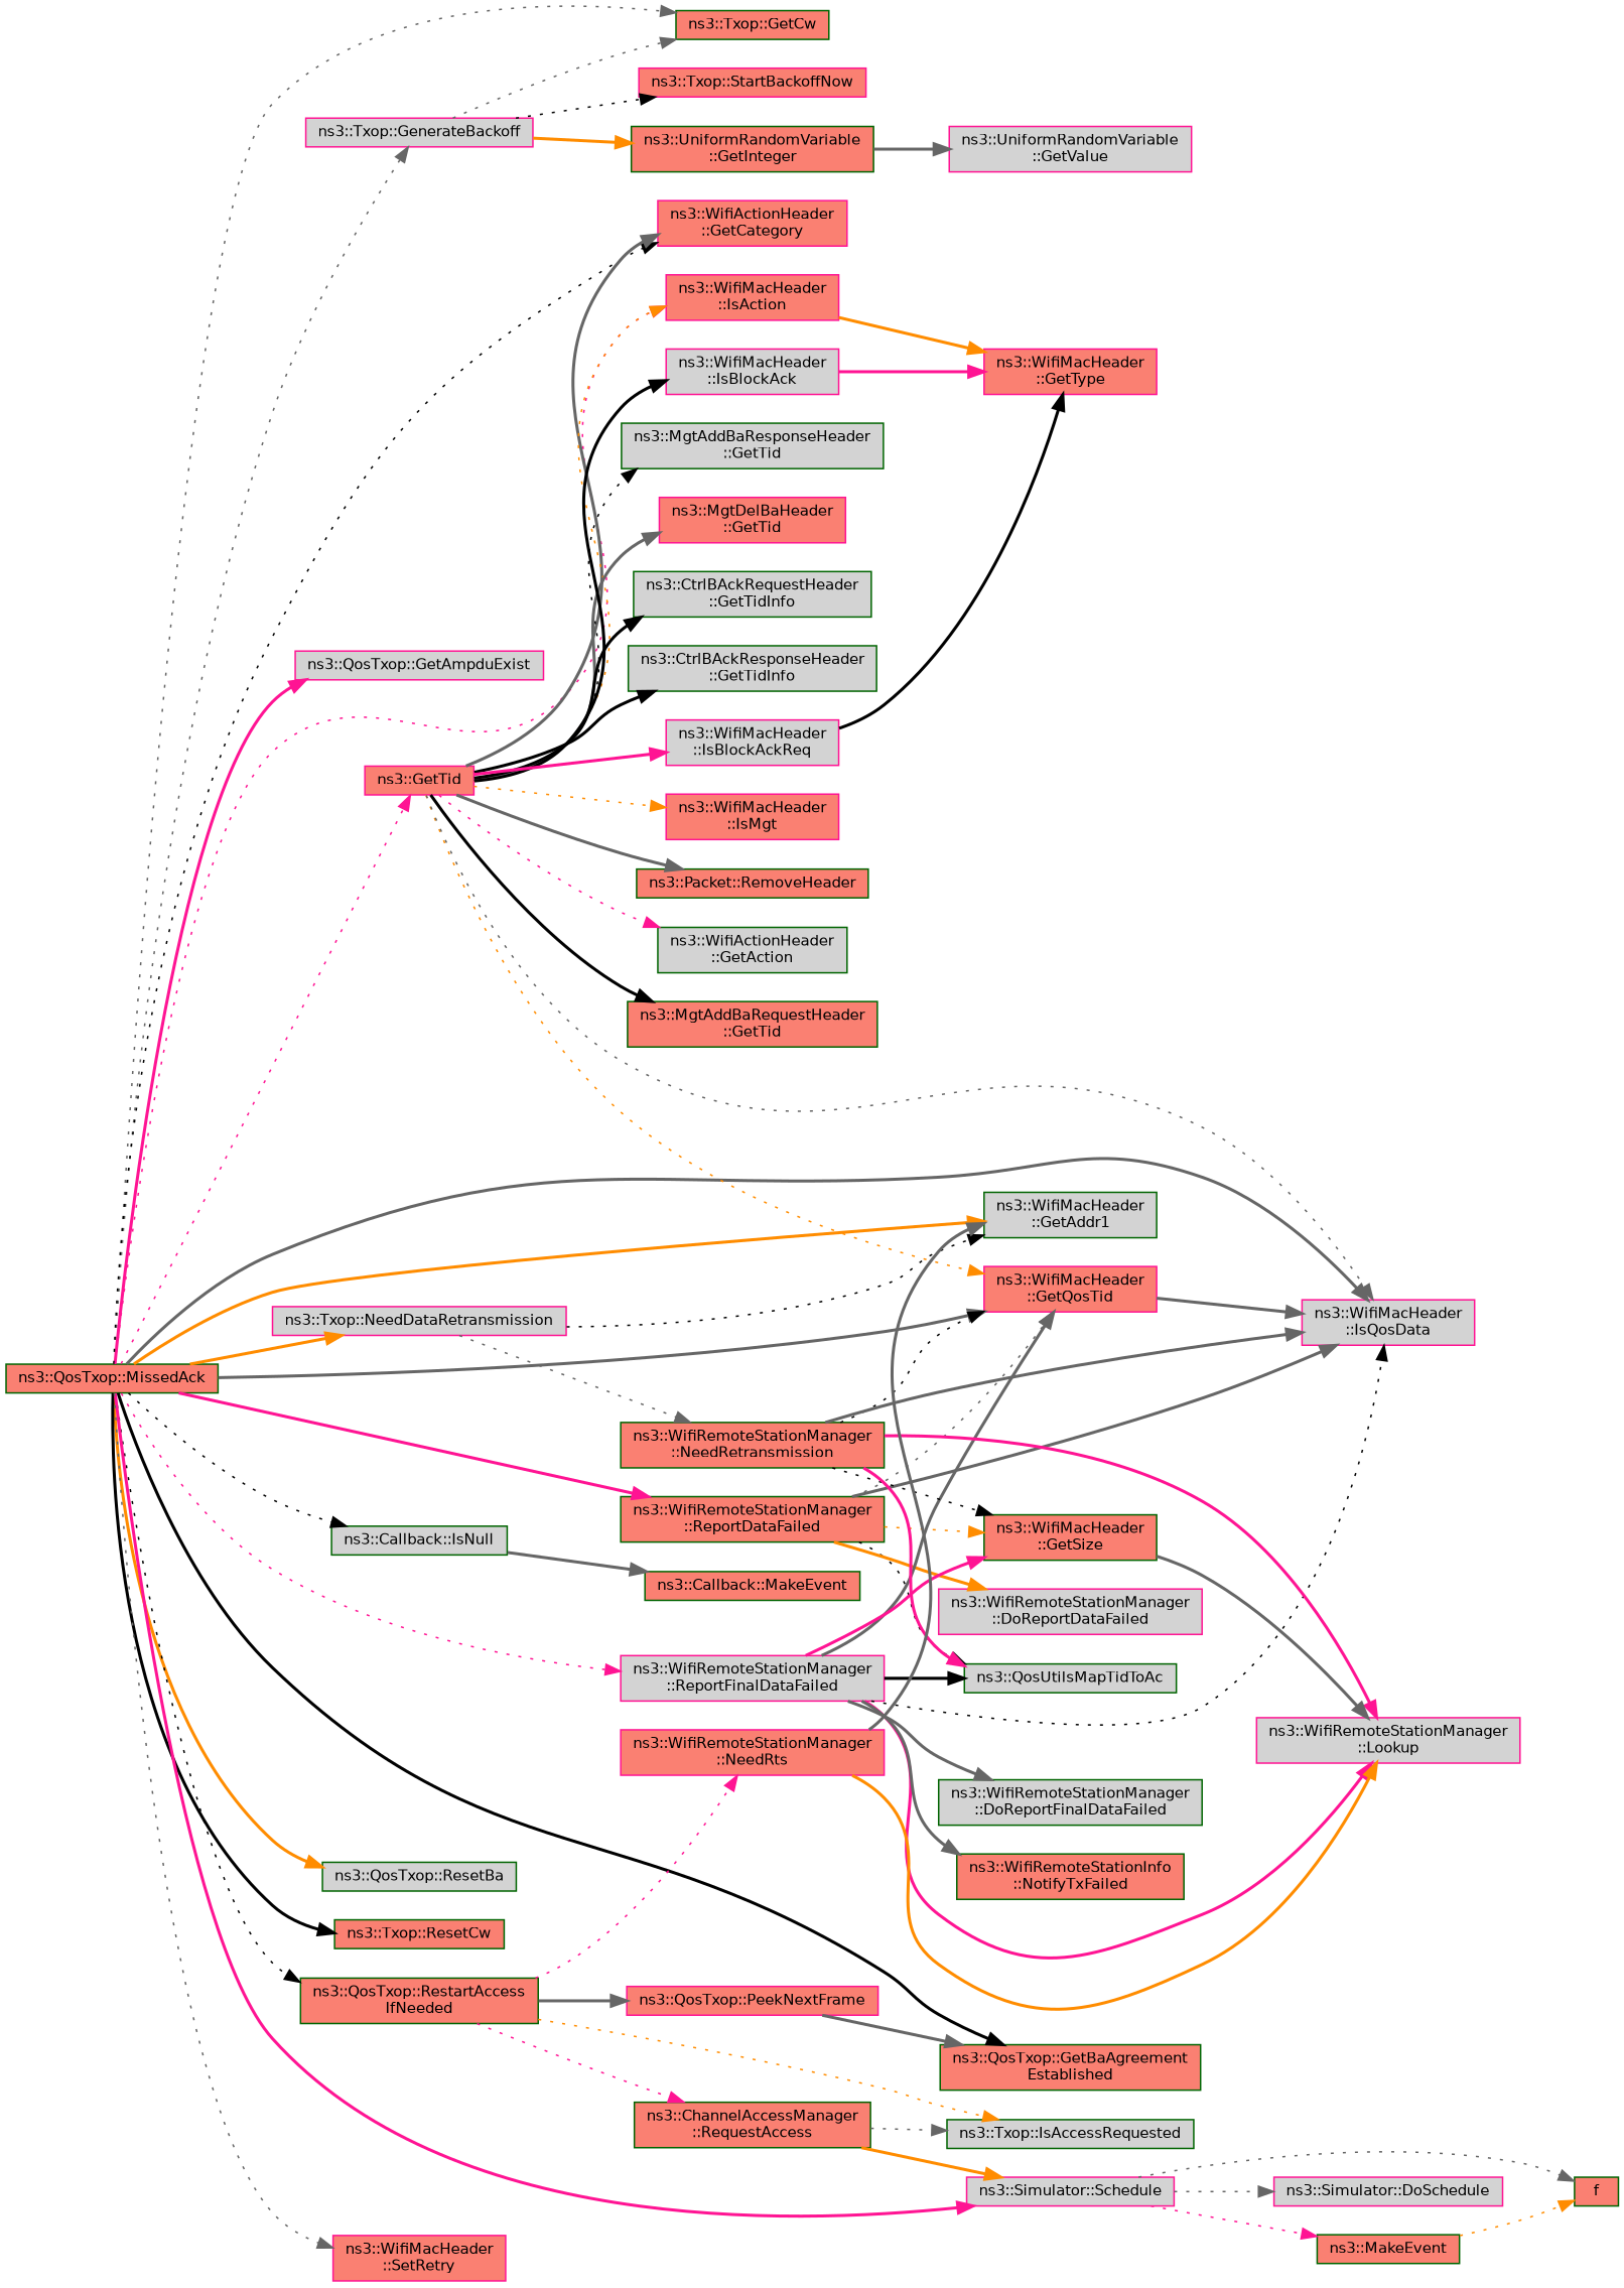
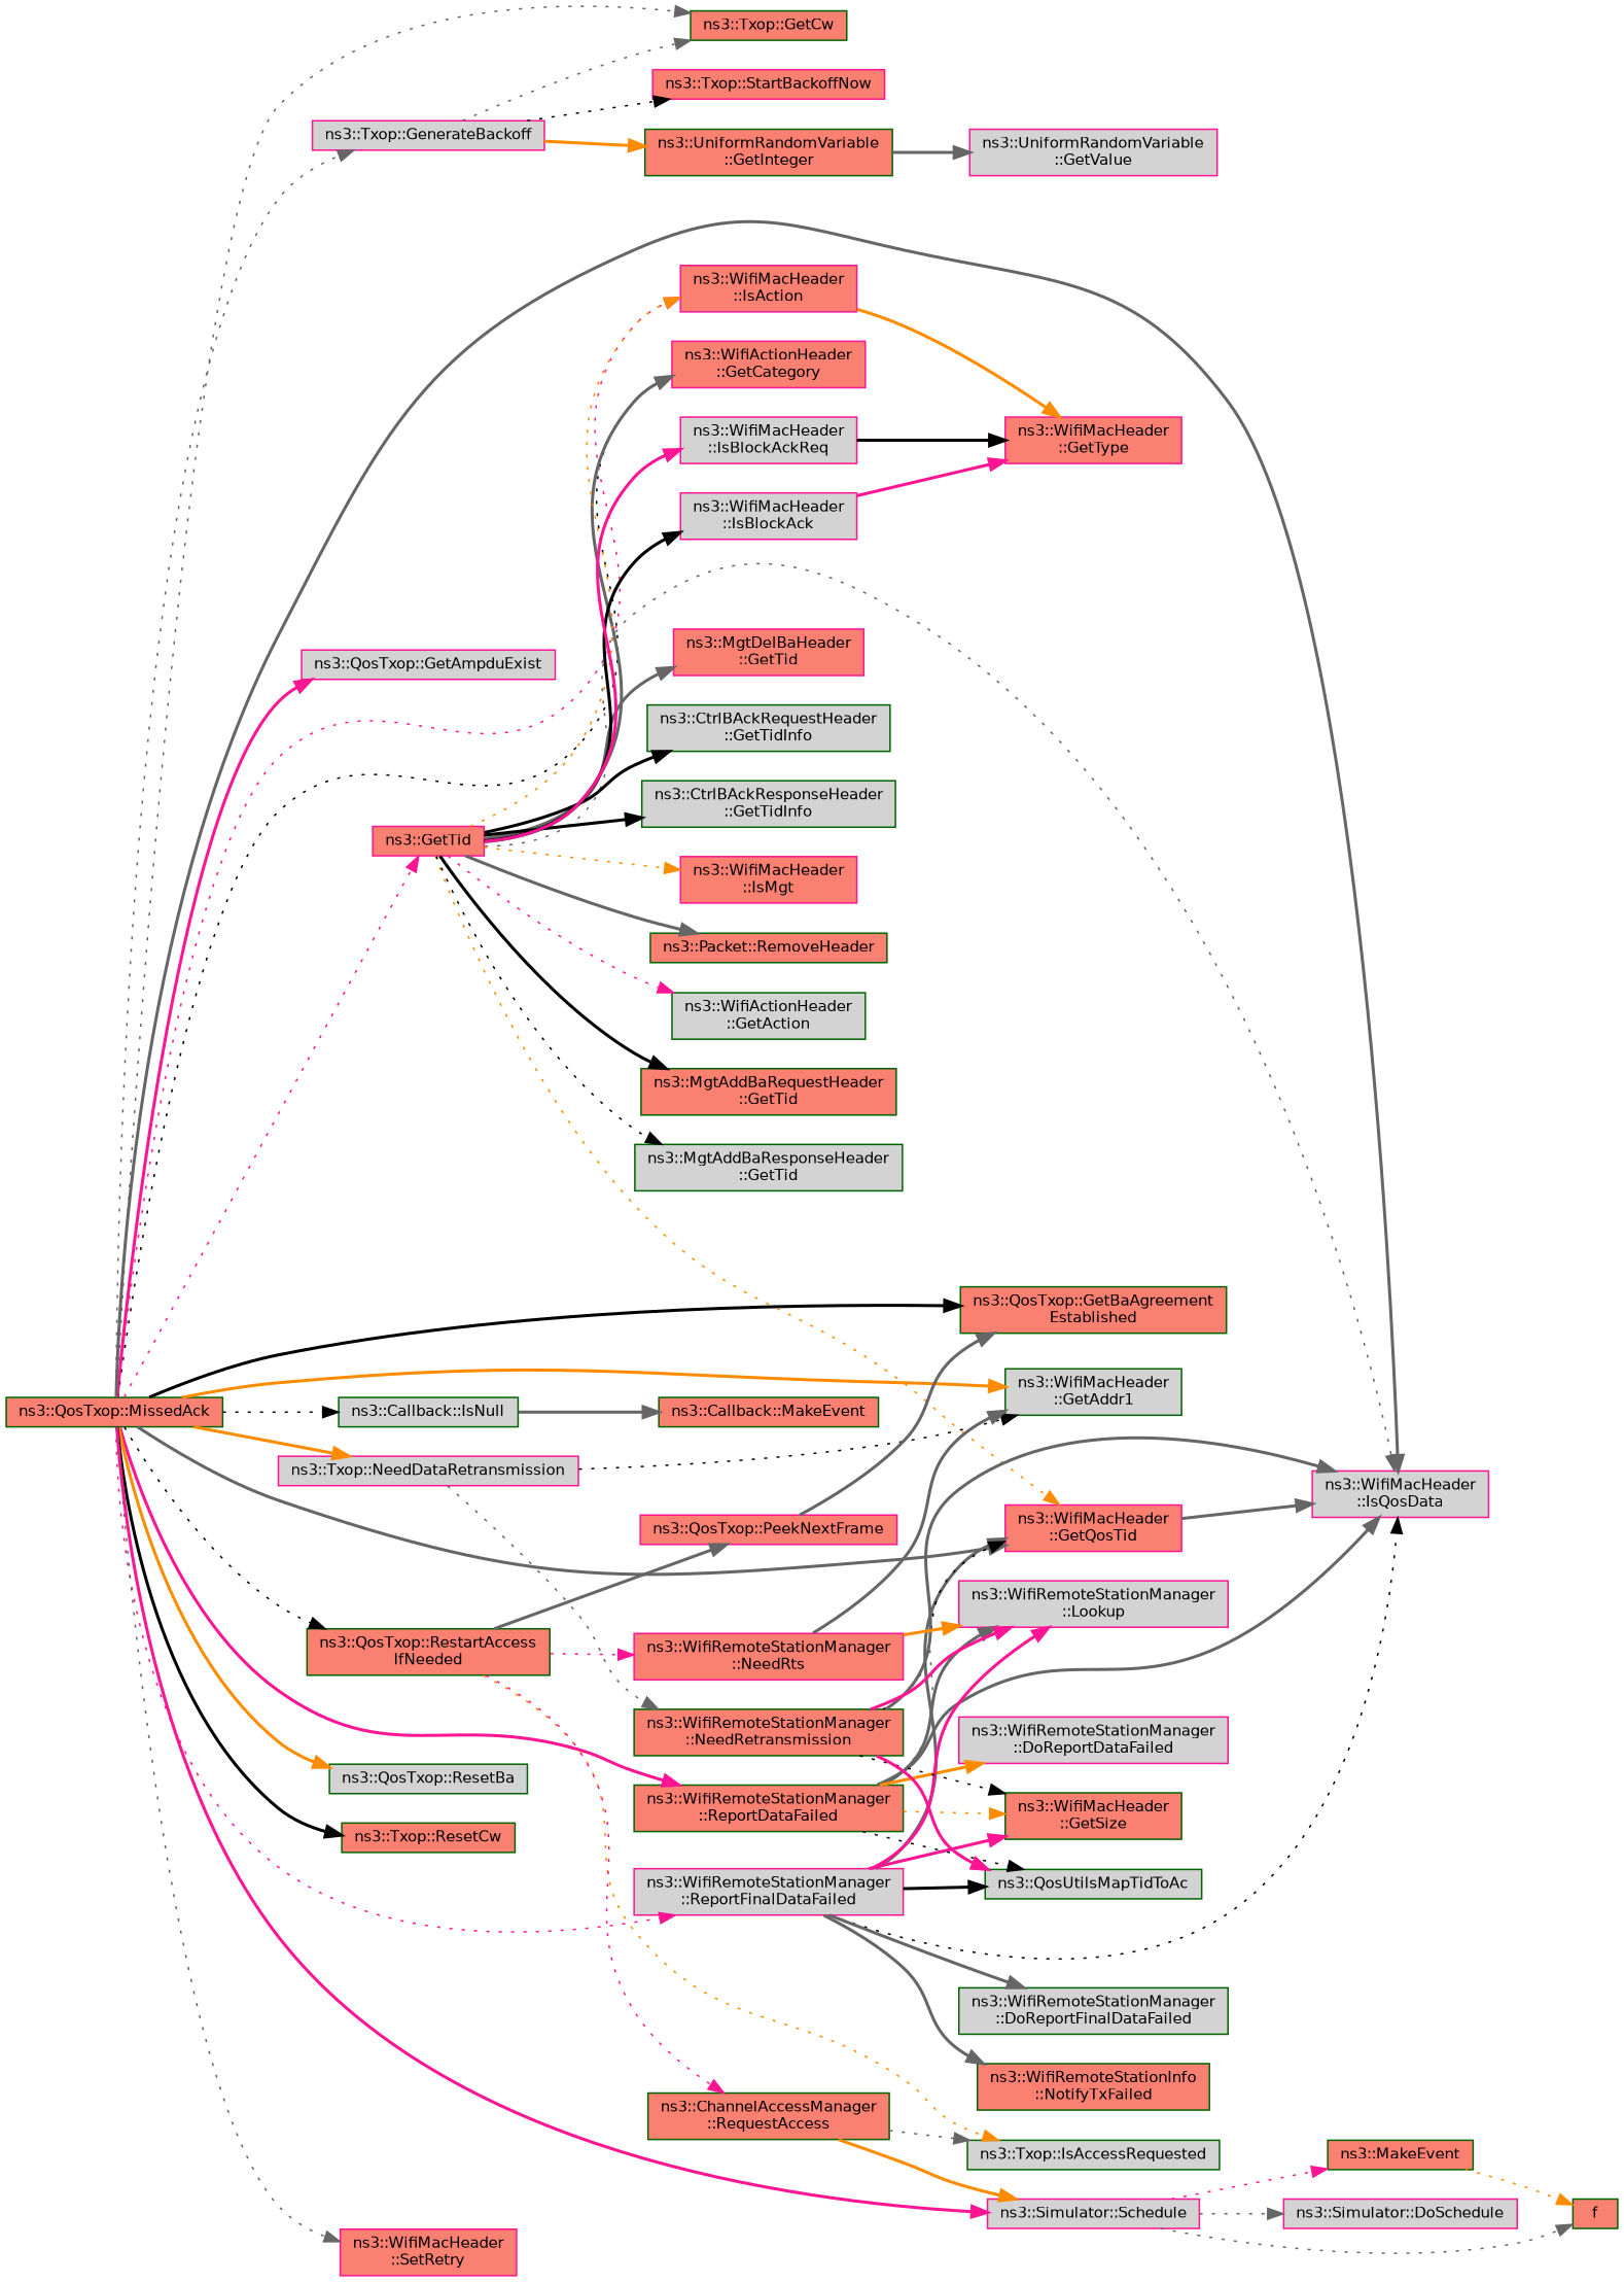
  digraph {
    rankdir=LR
    node [color=darkgreen fillcolor=salmon fontname=Helvetica fontsize=10 shape=record style=filled]
    edge [color=gray40 fontname=Helvetica fontsize=10 labelfontname=Helvetica labelfontsize=10 style=bold]
    n1 [fontcolor=black height=0.2 label="ns3::QosTxop::MissedAck" width=0.4]
    n2 [color=deeppink fillcolor=lightgrey height=0.2 label="ns3::Txop::GenerateBackoff" width=0.4]
    n3 [height=0.2 label="ns3::Txop::GetCw" width=0.4]
    n4 [fillcolor=lightgrey height=0.2 label="ns3::WifiMacHeader\l::GetAddr1" width=0.4]
    n5 [color=deeppink fillcolor=lightgrey height=0.2 label="ns3::QosTxop::GetAmpduExist" width=0.4]
    n6 [height=0.2 label="ns3::QosTxop::GetBaAgreement\lEstablished" width=0.4]
    n7 [color=deeppink height=0.2 label="ns3::WifiActionHeader\l::GetCategory" width=0.4]
    n8 [color=deeppink height=0.2 label="ns3::WifiMacHeader\l::GetQosTid" width=0.4]
    n9 [color=deeppink fillcolor=lightgrey height=0.2 label="ns3::WifiMacHeader\l::IsQosData" width=0.4]
    n10 [color=deeppink height=0.2 label="ns3::GetTid" width=0.4]
    n11 [color=deeppink height=0.2 label="ns3::WifiMacHeader\l::IsAction" width=0.4]
    n12 [fillcolor=lightgrey height=0.2 label="ns3::Callback::IsNull" width=0.4]
    n13 [color=deeppink fillcolor=lightgrey height=0.2 label="ns3::Txop::NeedDataRetransmission" width=0.4]
    n14 [height=0.2 label="ns3::WifiRemoteStationManager\l::ReportDataFailed" width=0.4]
    n15 [color=deeppink fillcolor=lightgrey height=0.2 label="ns3::WifiRemoteStationManager\l::ReportFinalDataFailed" width=0.4]
    n16 [fillcolor=lightgrey height=0.2 label="ns3::QosTxop::ResetBa" width=0.4]
    n17 [height=0.2 label="ns3::Txop::ResetCw" width=0.4]
    n18 [height=0.2 label="ns3::QosTxop::RestartAccess\lIfNeeded" width=0.4]
    n19 [color=deeppink fillcolor=lightgrey height=0.2 label="ns3::Simulator::Schedule" width=0.4]
    n20 [color=deeppink height=0.2 label="ns3::WifiMacHeader\l::SetRetry" width=0.4]
    n21 [height=0.2 label="ns3::UniformRandomVariable\l::GetInteger" width=0.4]
    n22 [color=deeppink height=0.2 label="ns3::Txop::StartBackoffNow" width=0.4]
    n23 [fillcolor=lightgrey height=0.2 label="ns3::WifiActionHeader\l::GetAction" width=0.4]
    n24 [height=0.2 label="ns3::MgtAddBaRequestHeader\l::GetTid" width=0.4]
    n25 [fillcolor=lightgrey height=0.2 label="ns3::MgtAddBaResponseHeader\l::GetTid" width=0.4]
    n26 [color=deeppink height=0.2 label="ns3::MgtDelBaHeader\l::GetTid" width=0.4]
    n27 [fillcolor=lightgrey height=0.2 label="ns3::CtrlBAckRequestHeader\l::GetTidInfo" width=0.4]
    n28 [fillcolor=lightgrey height=0.2 label="ns3::CtrlBAckResponseHeader\l::GetTidInfo" width=0.4]
    n29 [color=deeppink fillcolor=lightgrey height=0.2 label="ns3::WifiMacHeader\l::IsBlockAck" width=0.4]
    n30 [color=deeppink fillcolor=lightgrey height=0.2 label="ns3::WifiMacHeader\l::IsBlockAckReq" width=0.4]
    n31 [color=deeppink height=0.2 label="ns3::WifiMacHeader\l::IsMgt" width=0.4]
    n32 [height=0.2 label="ns3::Packet::RemoveHeader" width=0.4]
    n33 [color=deeppink height=0.2 label="ns3::WifiMacHeader\l::GetType" width=0.4]
    n34 [height=0.2 label="ns3::Callback::MakeEvent" width=0.4]
    n35 [height=0.2 label="ns3::WifiRemoteStationManager\l::NeedRetransmission" width=0.4]
    n36 [height=0.2 label="ns3::WifiMacHeader\l::GetSize" width=0.4]
    n37 [color=deeppink fillcolor=lightgrey height=0.2 label="ns3::WifiRemoteStationManager\l::Lookup" width=0.4]
    n38 [fillcolor=lightgrey height=0.2 label="ns3::QosUtilsMapTidToAc" width=0.4]
    n39 [color=deeppink fillcolor=lightgrey height=0.2 label="ns3::WifiRemoteStationManager\l::DoReportDataFailed" width=0.4]
    n40 [fillcolor=lightgrey height=0.2 label="ns3::WifiRemoteStationManager\l::DoReportFinalDataFailed" width=0.4]
    n41 [height=0.2 label="ns3::WifiRemoteStationInfo\l::NotifyTxFailed" width=0.4]
    n42 [fillcolor=lightgrey height=0.2 label="ns3::Txop::IsAccessRequested" width=0.4]
    n43 [color=deeppink height=0.2 label="ns3::WifiRemoteStationManager\l::NeedRts" width=0.4]
    n44 [color=deeppink height=0.2 label="ns3::QosTxop::PeekNextFrame" width=0.4]
    n45 [height=0.2 label="ns3::ChannelAccessManager\l::RequestAccess" width=0.4]
    n46 [color=deeppink fillcolor=lightgrey height=0.2 label="ns3::Simulator::DoSchedule" width=0.4]
    n47 [height=0.2 label=f width=0.4]
    n48 [height=0.2 label="ns3::MakeEvent" width=0.4]
    n49 [color=deeppink fillcolor=lightgrey height=0.2 label="ns3::UniformRandomVariable\l::GetValue" width=0.4]
    n1 -> n2 [style=dotted]
    n1 -> n3 [style=dotted]
    n1 -> n4 [color=darkorange]
    n1 -> n5 [color=deeppink]
    n1 -> n6 [color=black]
    n1 -> n7 [color=black style=dotted]
    n1 -> n8
    n1 -> n9
    n1 -> n10 [color=deeppink style=dotted]
    n1 -> n11 [color=deeppink style=dotted]
    n1 -> n12 [color=black style=dotted]
    n1 -> n13 [color=darkorange]
    n1 -> n14 [color=deeppink]
    n1 -> n15 [color=deeppink style=dotted]
    n1 -> n16 [color=darkorange]
    n1 -> n17 [color=black]
    n1 -> n18 [color=black style=dotted]
    n1 -> n19 [color=deeppink]
    n1 -> n20 [style=dotted]
    n2 -> n3 [style=dotted]
    n2 -> n21 [color=darkorange]
    n2 -> n22 [color=black style=dotted]
    n8 -> n9
    n10 -> n7
    n10 -> n8 [color=darkorange style=dotted]
    n10 -> n9 [style=dotted]
    n10 -> n11 [color=darkorange style=dotted]
    n10 -> n23 [color=deeppink style=dotted]
    n10 -> n24 [color=black]
    n10 -> n25 [color=black style=dotted]
    n10 -> n26
    n10 -> n27 [color=black]
    n10 -> n28 [color=black]
    n10 -> n29 [color=black]
    n10 -> n30 [color=deeppink]
    n10 -> n31 [color=darkorange style=dotted]
    n10 -> n32
    n11 -> n33 [color=darkorange]
    n12 -> n34
    n13 -> n4 [color=black style=dotted]
    n13 -> n35 [style=dotted]
    n14 -> n8 [style=dotted]
    n14 -> n9
    n14 -> n36 [color=darkorange style=dotted]
-   n36 -> n37
+   n14 -> n37
    n14 -> n38 [color=black style=dotted]
    n14 -> n39 [color=darkorange]
    n15 -> n8
    n15 -> n9 [color=black style=dotted]
    n15 -> n36 [color=deeppink]
    n15 -> n37 [color=deeppink]
    n15 -> n38 [color=black]
    n15 -> n40
    n15 -> n41
    n18 -> n42 [color=darkorange style=dotted]
    n18 -> n43 [color=deeppink style=dotted]
    n18 -> n44
    n18 -> n45 [color=deeppink style=dotted]
    n19 -> n46 [style=dotted]
    n19 -> n47 [style=dotted]
    n19 -> n48 [color=deeppink style=dotted]
    n21 -> n49
    n29 -> n33 [color=deeppink]
    n30 -> n33 [color=black]
    n35 -> n8 [color=black style=dotted]
    n35 -> n9
    n35 -> n36 [color=black style=dotted]
    n35 -> n37 [color=deeppink]
    n35 -> n38 [color=deeppink]
    n43 -> n4
    n43 -> n37 [color=darkorange]
    n44 -> n6
    n45 -> n19 [color=darkorange]
    n45 -> n42 [style=dotted]
    n48 -> n47 [color=darkorange style=dotted]
  }
